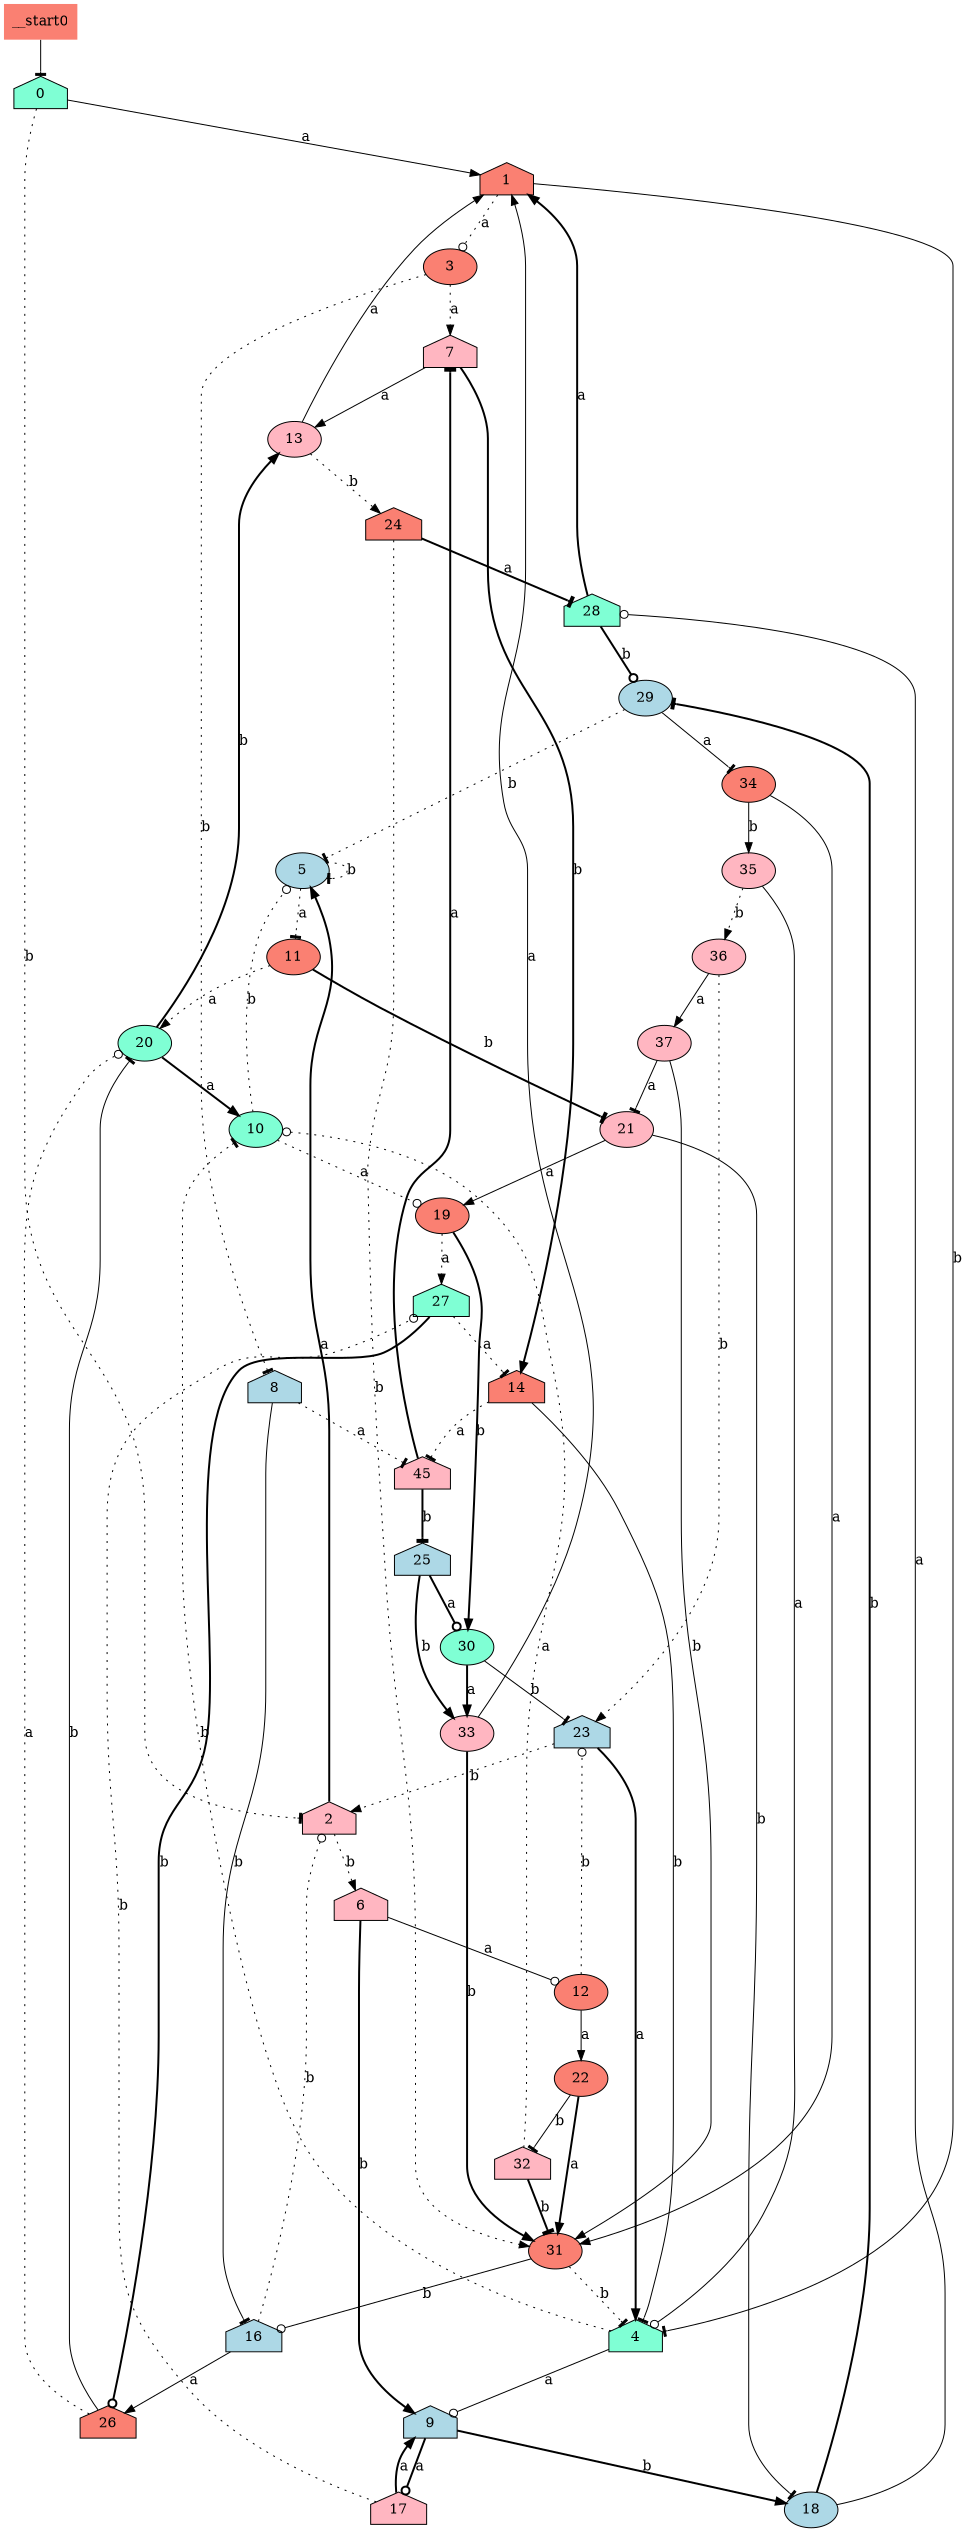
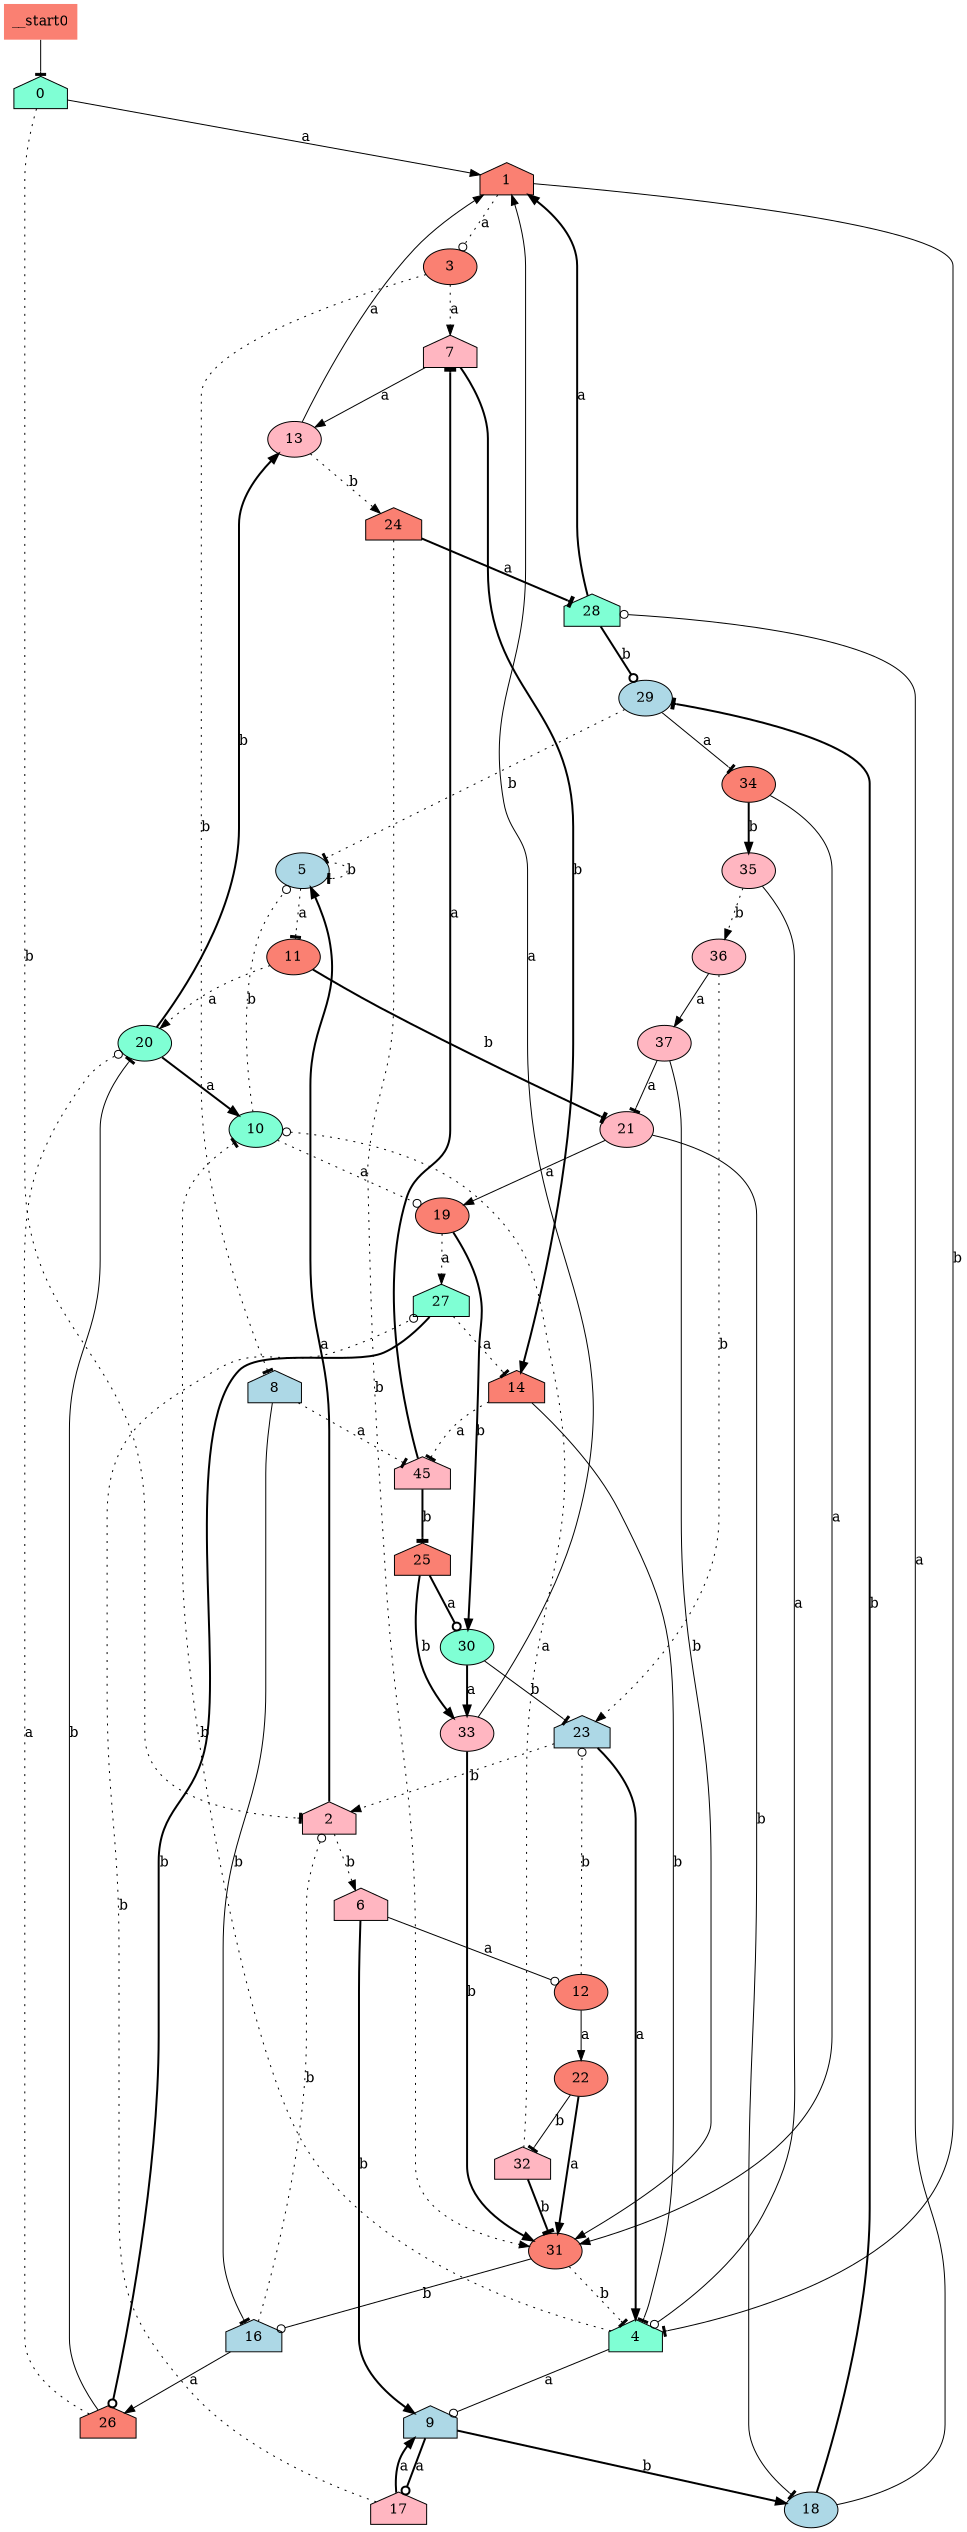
  digraph {
    node [fillcolor=salmon shape=house style=filled]
    edge [arrowhead=normal style=dotted]
    __start0 [shape=none]
    0 [fillcolor=aquamarine]
    1
    2 [fillcolor=lightpink]
    3 [shape=ellipse]
    4 [fillcolor=aquamarine]
    5 [fillcolor=lightblue shape=ellipse]
    6 [fillcolor=lightpink]
    7 [fillcolor=lightpink]
    8 [fillcolor=lightblue]
    9 [fillcolor=lightblue]
    10 [fillcolor=aquamarine shape=ellipse]
    11 [shape=ellipse]
    12 [shape=ellipse]
    13 [fillcolor=lightpink shape=ellipse]
    14
    n17 [fillcolor=lightpink label=45]
    16 [fillcolor=lightblue]
    17 [fillcolor=lightpink]
    18 [fillcolor=lightblue shape=ellipse]
    19 [shape=ellipse]
    20 [fillcolor=aquamarine shape=ellipse]
    21 [fillcolor=lightpink shape=ellipse]
    22 [shape=ellipse]
    23 [fillcolor=lightblue]
    24
-   25 [fillcolor=lightblue]
+   25
    26
    27 [fillcolor=aquamarine]
    28 [fillcolor=aquamarine]
    29 [fillcolor=lightblue shape=ellipse]
    30 [fillcolor=aquamarine shape=ellipse]
    31 [shape=ellipse]
    32 [fillcolor=lightpink]
    33 [fillcolor=lightpink shape=ellipse]
    34 [shape=ellipse]
    35 [fillcolor=lightpink shape=ellipse]
    36 [fillcolor=lightpink shape=ellipse]
    37 [fillcolor=lightpink shape=ellipse]
    __start0 -> 0 [arrowhead=tee style=solid]
    0 -> 1 [label=a style=solid]
    0 -> 2 [arrowhead=tee label=b]
    1 -> 3 [arrowhead=odot label=a]
    1 -> 4 [arrowhead=tee label=b style=solid]
    2 -> 5 [label=a style=bold]
    2 -> 6 [label=b]
    3 -> 7 [label=a]
    3 -> 8 [arrowhead=tee label=b]
    4 -> 9 [arrowhead=odot label=a style=solid]
    4 -> 10 [arrowhead=tee label=b]
    5 -> 5 [arrowhead=tee label=b]
    5 -> 11 [arrowhead=tee label=a]
    6 -> 9 [label=b style=bold]
    6 -> 12 [arrowhead=odot label=a style=solid]
    7 -> 13 [label=a style=solid]
    7 -> 14 [label=b style=bold]
    8 -> n17 [arrowhead=tee label=a]
    8 -> 16 [arrowhead=tee label=b style=solid]
    9 -> 17 [arrowhead=odot label=a style=bold]
    9 -> 18 [label=b style=bold]
    10 -> 5 [arrowhead=odot label=b]
    10 -> 19 [arrowhead=odot label=a]
    11 -> 20 [label=a]
    11 -> 21 [arrowhead=tee label=b style=bold]
    12 -> 22 [label=a style=solid]
    12 -> 23 [arrowhead=odot label=b]
    13 -> 1 [label=a style=solid]
    13 -> 24 [label=b]
    14 -> 4 [arrowhead=tee label=b style=solid]
    14 -> n17 [arrowhead=tee label=a]
    n17 -> 7 [arrowhead=tee label=a style=bold]
    n17 -> 25 [arrowhead=tee label=b style=bold]
    16 -> 2 [arrowhead=odot label=b]
    16 -> 26 [label=a style=solid]
    17 -> 9 [label=a style=bold]
    17 -> 27 [arrowhead=odot label=b]
    18 -> 28 [arrowhead=odot label=a style=solid]
    18 -> 29 [arrowhead=tee label=b style=bold]
    19 -> 27 [label=a]
    19 -> 30 [label=b style=bold]
    20 -> 10 [label=a style=bold]
    20 -> 13 [label=b style=bold]
    21 -> 18 [arrowhead=tee label=b style=solid]
    21 -> 19 [label=a style=solid]
    22 -> 31 [label=a style=bold]
    22 -> 32 [arrowhead=tee label=b style=solid]
    23 -> 2 [label=b]
    23 -> 4 [label=a style=bold]
    24 -> 28 [arrowhead=tee label=a style=bold]
    24 -> 31 [label=b]
    25 -> 30 [arrowhead=odot label=a style=bold]
    25 -> 33 [label=b style=bold]
    26 -> 20 [arrowhead=odot label=a]
    26 -> 20 [arrowhead=tee label=b style=solid]
    27 -> 14 [arrowhead=tee label=a]
    27 -> 26 [arrowhead=odot label=b style=bold]
    28 -> 1 [label=a style=bold]
    28 -> 29 [arrowhead=odot label=b style=bold]
    29 -> 5 [arrowhead=tee label=b]
    29 -> 34 [arrowhead=tee label=a style=solid]
    30 -> 23 [arrowhead=tee label=b style=solid]
    30 -> 33 [label=a style=bold]
    31 -> 4 [arrowhead=tee label=b]
    31 -> 16 [arrowhead=odot label=b style=solid]
    32 -> 10 [arrowhead=odot label=a]
    32 -> 31 [arrowhead=tee label=b style=bold]
    33 -> 1 [label=a style=solid]
    33 -> 31 [label=b style=bold]
    34 -> 31 [label=a style=solid]
-   34 -> 35 [label=b style=solid]
+   34 -> 35 [label=b style=bold]
    35 -> 4 [arrowhead=odot label=a style=solid]
    35 -> 36 [label=b]
    36 -> 23 [label=b]
    36 -> 37 [label=a style=solid]
    37 -> 21 [arrowhead=tee label=a style=solid]
    37 -> 31 [label=b style=solid]
  }
